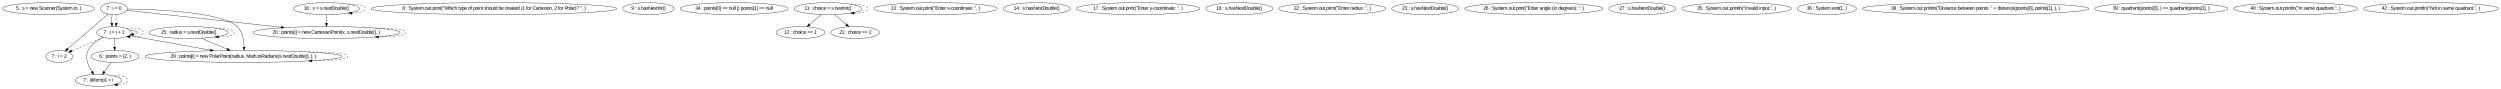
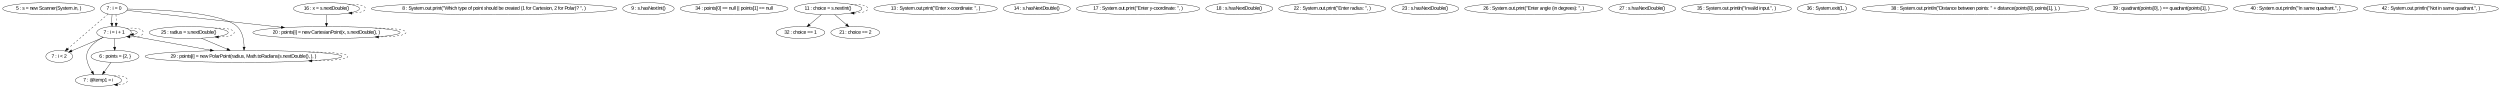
  digraph {
    fontname="Liberation Sans"
    node [fontname="Liberation Sans"]
    edge [fontname="Liberation Sans"]
    "5 : s = new Scanner(System.in, )"
    "6 : points = {2, }"
    "7 : @temp1 = i"
    "7 : i = 0"
    "20 : points[i] = new CartesianPoint(x, s.nextDouble(), )"
    "7 : i < 2"
    "29 : points[i] = new PolarPoint(radius, Math.toRadians(s.nextDouble(), ), )"
    "7 : i = i + 1"
    "8 : System.out.print(\"Which type of point should be created (1 for Cartesion, 2 for Polar)? \", )"
    "9 : s.hasNextInt()"
    "34 : points[0] == null || points[1] == null"
    "11 : choice = s.nextInt()"
-   "12 : choice == 1"
+   "12 : choice == 1" [label="32 : choice == 1"]
    "21 : choice == 2"
    "13 : System.out.print(\"Enter x-coordinate: \", )"
    "14 : s.hasNextDouble()"
    "16 : x = s.nextDouble()"
    "17 : System.out.print(\"Enter y-coordinate: \", )"
    "18 : s.hasNextDouble()"
    "22 : System.out.print(\"Enter radius: \", )"
    "23 : s.hasNextDouble()"
    "25 : radius = s.nextDouble()"
    "26 : System.out.print(\"Enter angle (in degrees): \", )"
    "27 : s.hasNextDouble()"
    "35 : System.out.println(\"Invalid input.\", )"
    "36 : System.exit(1, )"
    "38 : System.out.println(\"Distance between points: \" + distance(points[0], points[1], ), )"
    "39 : quadrant(points[0], ) == quadrant(points[1], )"
    "40 : System.out.println(\"In same quadrant.\", )"
    "42 : System.out.println(\"Not in same quadrant.\", )"
    "6 : points = {2, }" -> "7 : @temp1 = i"
    "7 : @temp1 = i" -> "7 : @temp1 = i" [style=dashed]
    "7 : i = 0" -> "20 : points[i] = new CartesianPoint(x, s.nextDouble(), )"
-   "7 : i = 0" -> "7 : i < 2"
+   "7 : i = 0" -> "7 : i < 2" [style=dashed]
    "7 : i = 0" -> "29 : points[i] = new PolarPoint(radius, Math.toRadians(s.nextDouble(), ), )"
    "7 : i = 0" -> "7 : i = i + 1"
    "7 : i = 0" -> "7 : i = i + 1" [style=dashed]
    "20 : points[i] = new CartesianPoint(x, s.nextDouble(), )" -> "20 : points[i] = new CartesianPoint(x, s.nextDouble(), )" [style=dashed]
    "29 : points[i] = new PolarPoint(radius, Math.toRadians(s.nextDouble(), ), )" -> "29 : points[i] = new PolarPoint(radius, Math.toRadians(s.nextDouble(), ), )" [style=dashed]
    "7 : i = i + 1" -> "6 : points = {2, }"
    "7 : i = i + 1" -> "7 : @temp1 = i"
-   "7 : i = i + 1" -> "7 : i < 2" [style=dashed]
+   "7 : i = i + 1" -> "7 : i < 2"
    "7 : i = i + 1" -> "29 : points[i] = new PolarPoint(radius, Math.toRadians(s.nextDouble(), ), )"
    "7 : i = i + 1" -> "7 : i = i + 1"
    "7 : i = i + 1" -> "7 : i = i + 1" [style=dashed]
    "11 : choice = s.nextInt()" -> "11 : choice = s.nextInt()" [style=dashed]
    "11 : choice = s.nextInt()" -> "12 : choice == 1"
    "11 : choice = s.nextInt()" -> "21 : choice == 2"
    "16 : x = s.nextDouble()" -> "20 : points[i] = new CartesianPoint(x, s.nextDouble(), )"
    "16 : x = s.nextDouble()" -> "16 : x = s.nextDouble()" [style=dashed]
    "25 : radius = s.nextDouble()" -> "29 : points[i] = new PolarPoint(radius, Math.toRadians(s.nextDouble(), ), )"
    "25 : radius = s.nextDouble()" -> "25 : radius = s.nextDouble()" [style=dashed]
  }
